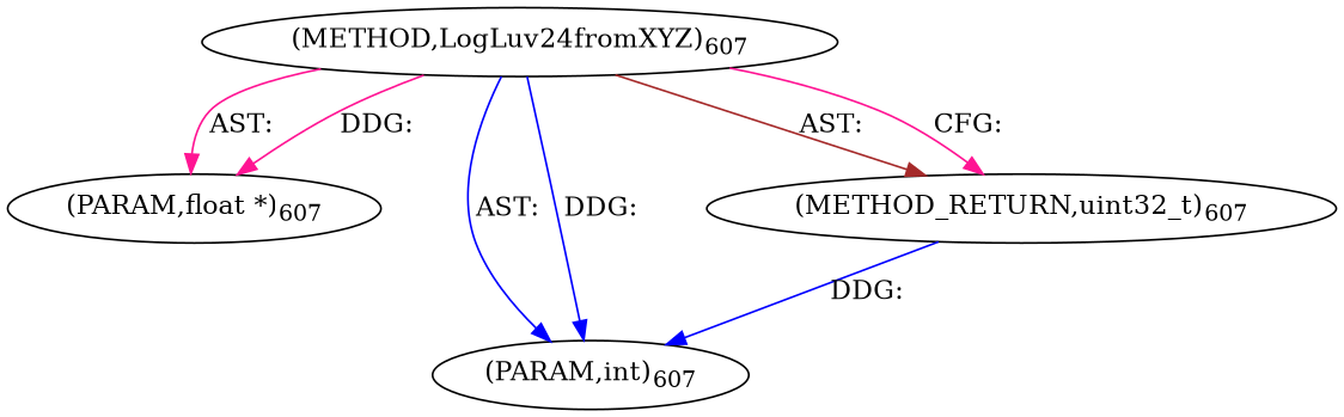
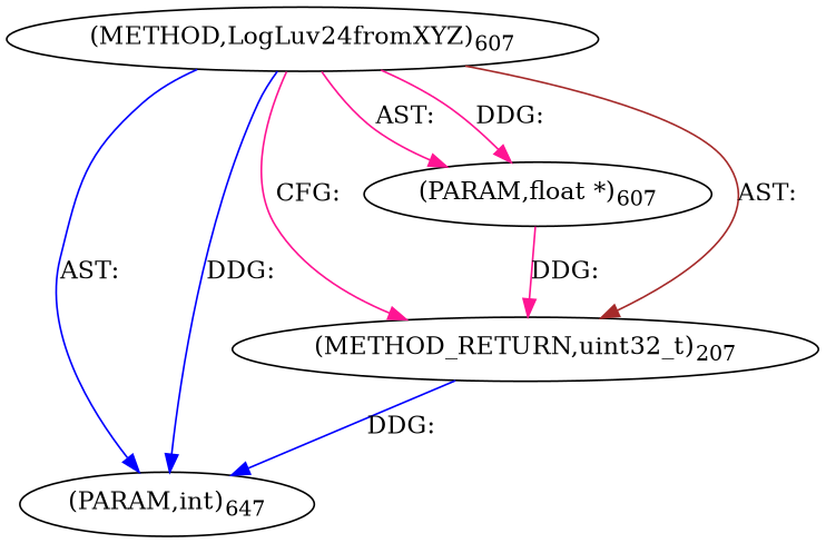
  digraph {
    edge [color=deeppink]
    n1 [label=<(METHOD,LogLuv24fromXYZ)<SUB>607</SUB>>]
    n2 [label=<(PARAM,float *)<SUB>607</SUB>>]
-   n3 [label=<(PARAM,int)<SUB>607</SUB>>]
-   n4 [label=<(METHOD_RETURN,uint32_t)<SUB>607</SUB>>]
+   n3 [label=<(PARAM,int)<SUB>647</SUB>>]
+   n4 [label=<(METHOD_RETURN,uint32_t)<SUB>207</SUB>>]
    n1 -> n2 [label="AST: "]
    n1 -> n2 [label="DDG: "]
    n1 -> n3 [color=blue label="AST: "]
    n1 -> n3 [color=blue label="DDG: "]
    n1 -> n4 [color=brown label="AST: "]
    n1 -> n4 [label="CFG: "]
+   n2 -> n4 [label="DDG: "]
    n4 -> n3 [color=blue label="DDG: "]
  }
